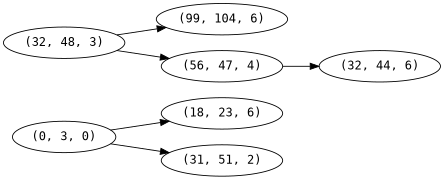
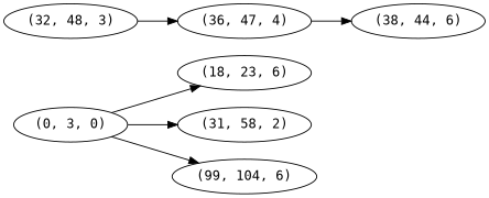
  digraph {
    fontname="DejaVu Sans Mono"
    rankdir=LR
    node [fontname="DejaVu Sans Mono"]
    edge [fontname="DejaVu Sans Mono"]
    n1 [label="(0, 3, 0)"]
    n2 [label="(18, 23, 6)"]
-   "(31, 51, 2)"
+   "(31, 51, 2)" [label="(31, 58, 2)"]
    "(99, 104, 6)"
    "(32, 48, 3)"
-   "(36, 47, 4)" [label="(56, 47, 4)"]
-   "(38, 44, 6)" [label="(32, 44, 6)"]
+   "(36, 47, 4)"
+   "(38, 44, 6)"
    n1 -> n2
    n1 -> "(31, 51, 2)"
-   "(32, 48, 3)" -> "(99, 104, 6)"
+   n1 -> "(99, 104, 6)"
    "(32, 48, 3)" -> "(36, 47, 4)"
    "(36, 47, 4)" -> "(38, 44, 6)"
  }
